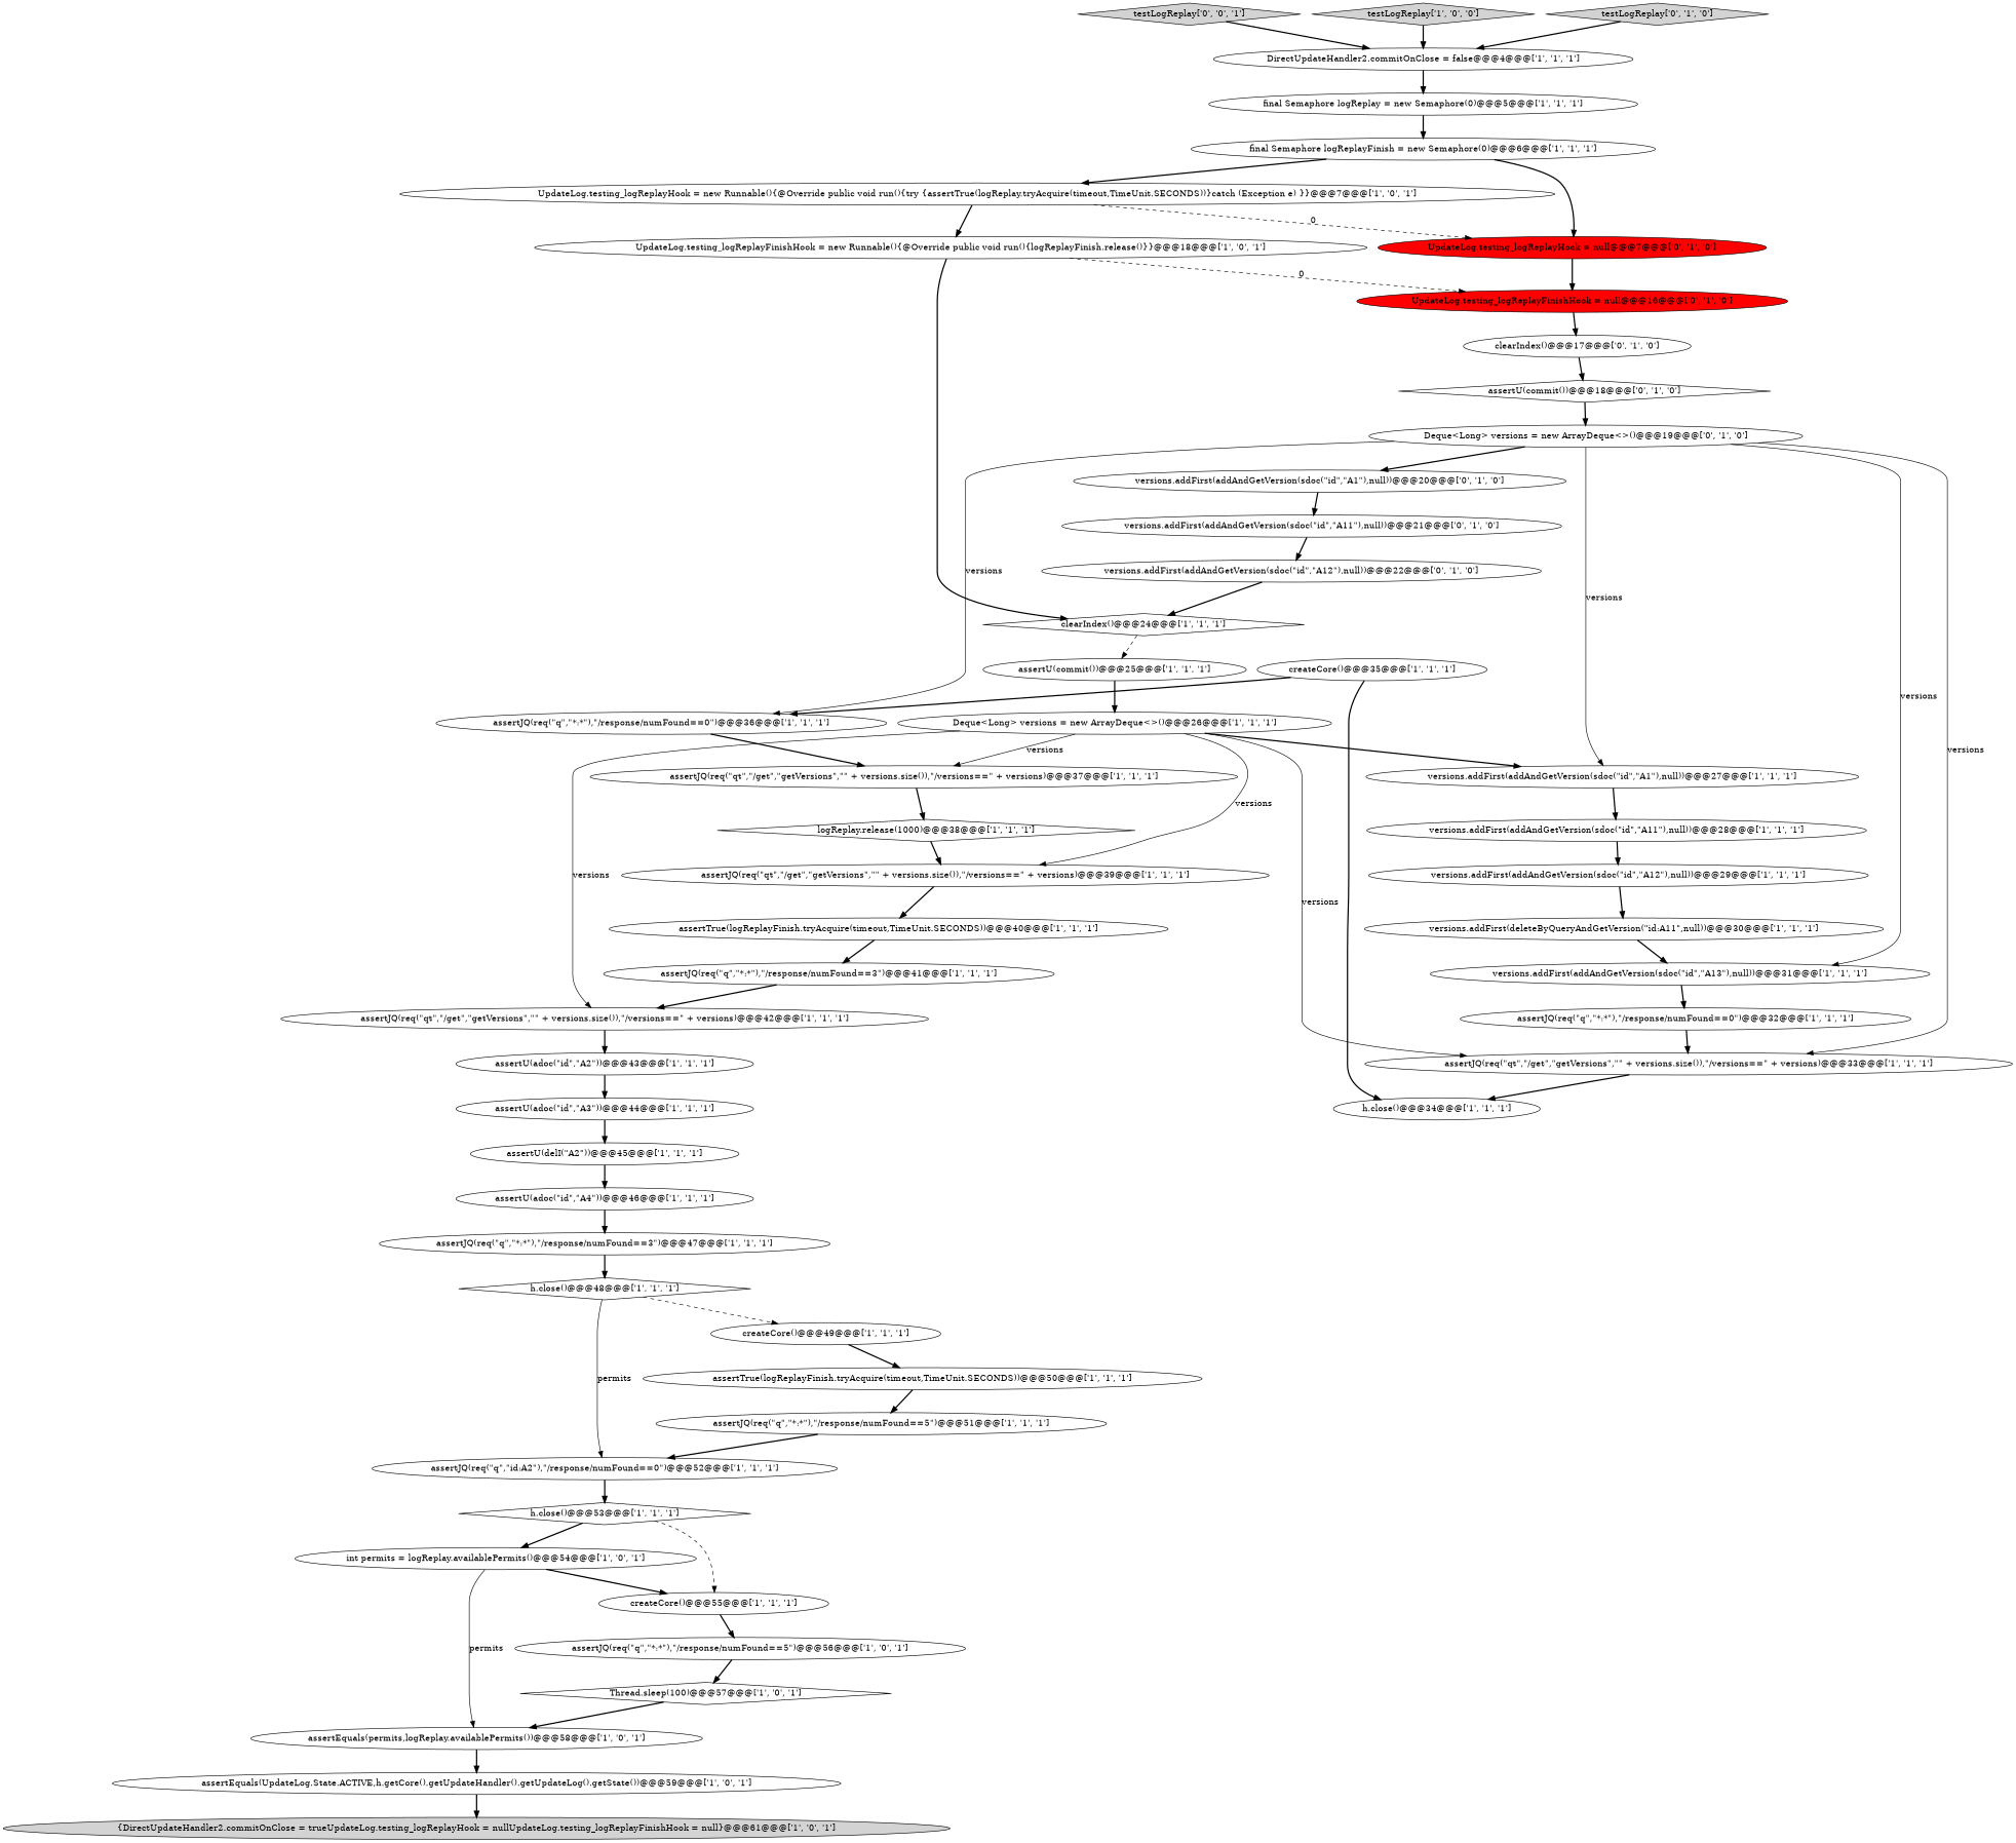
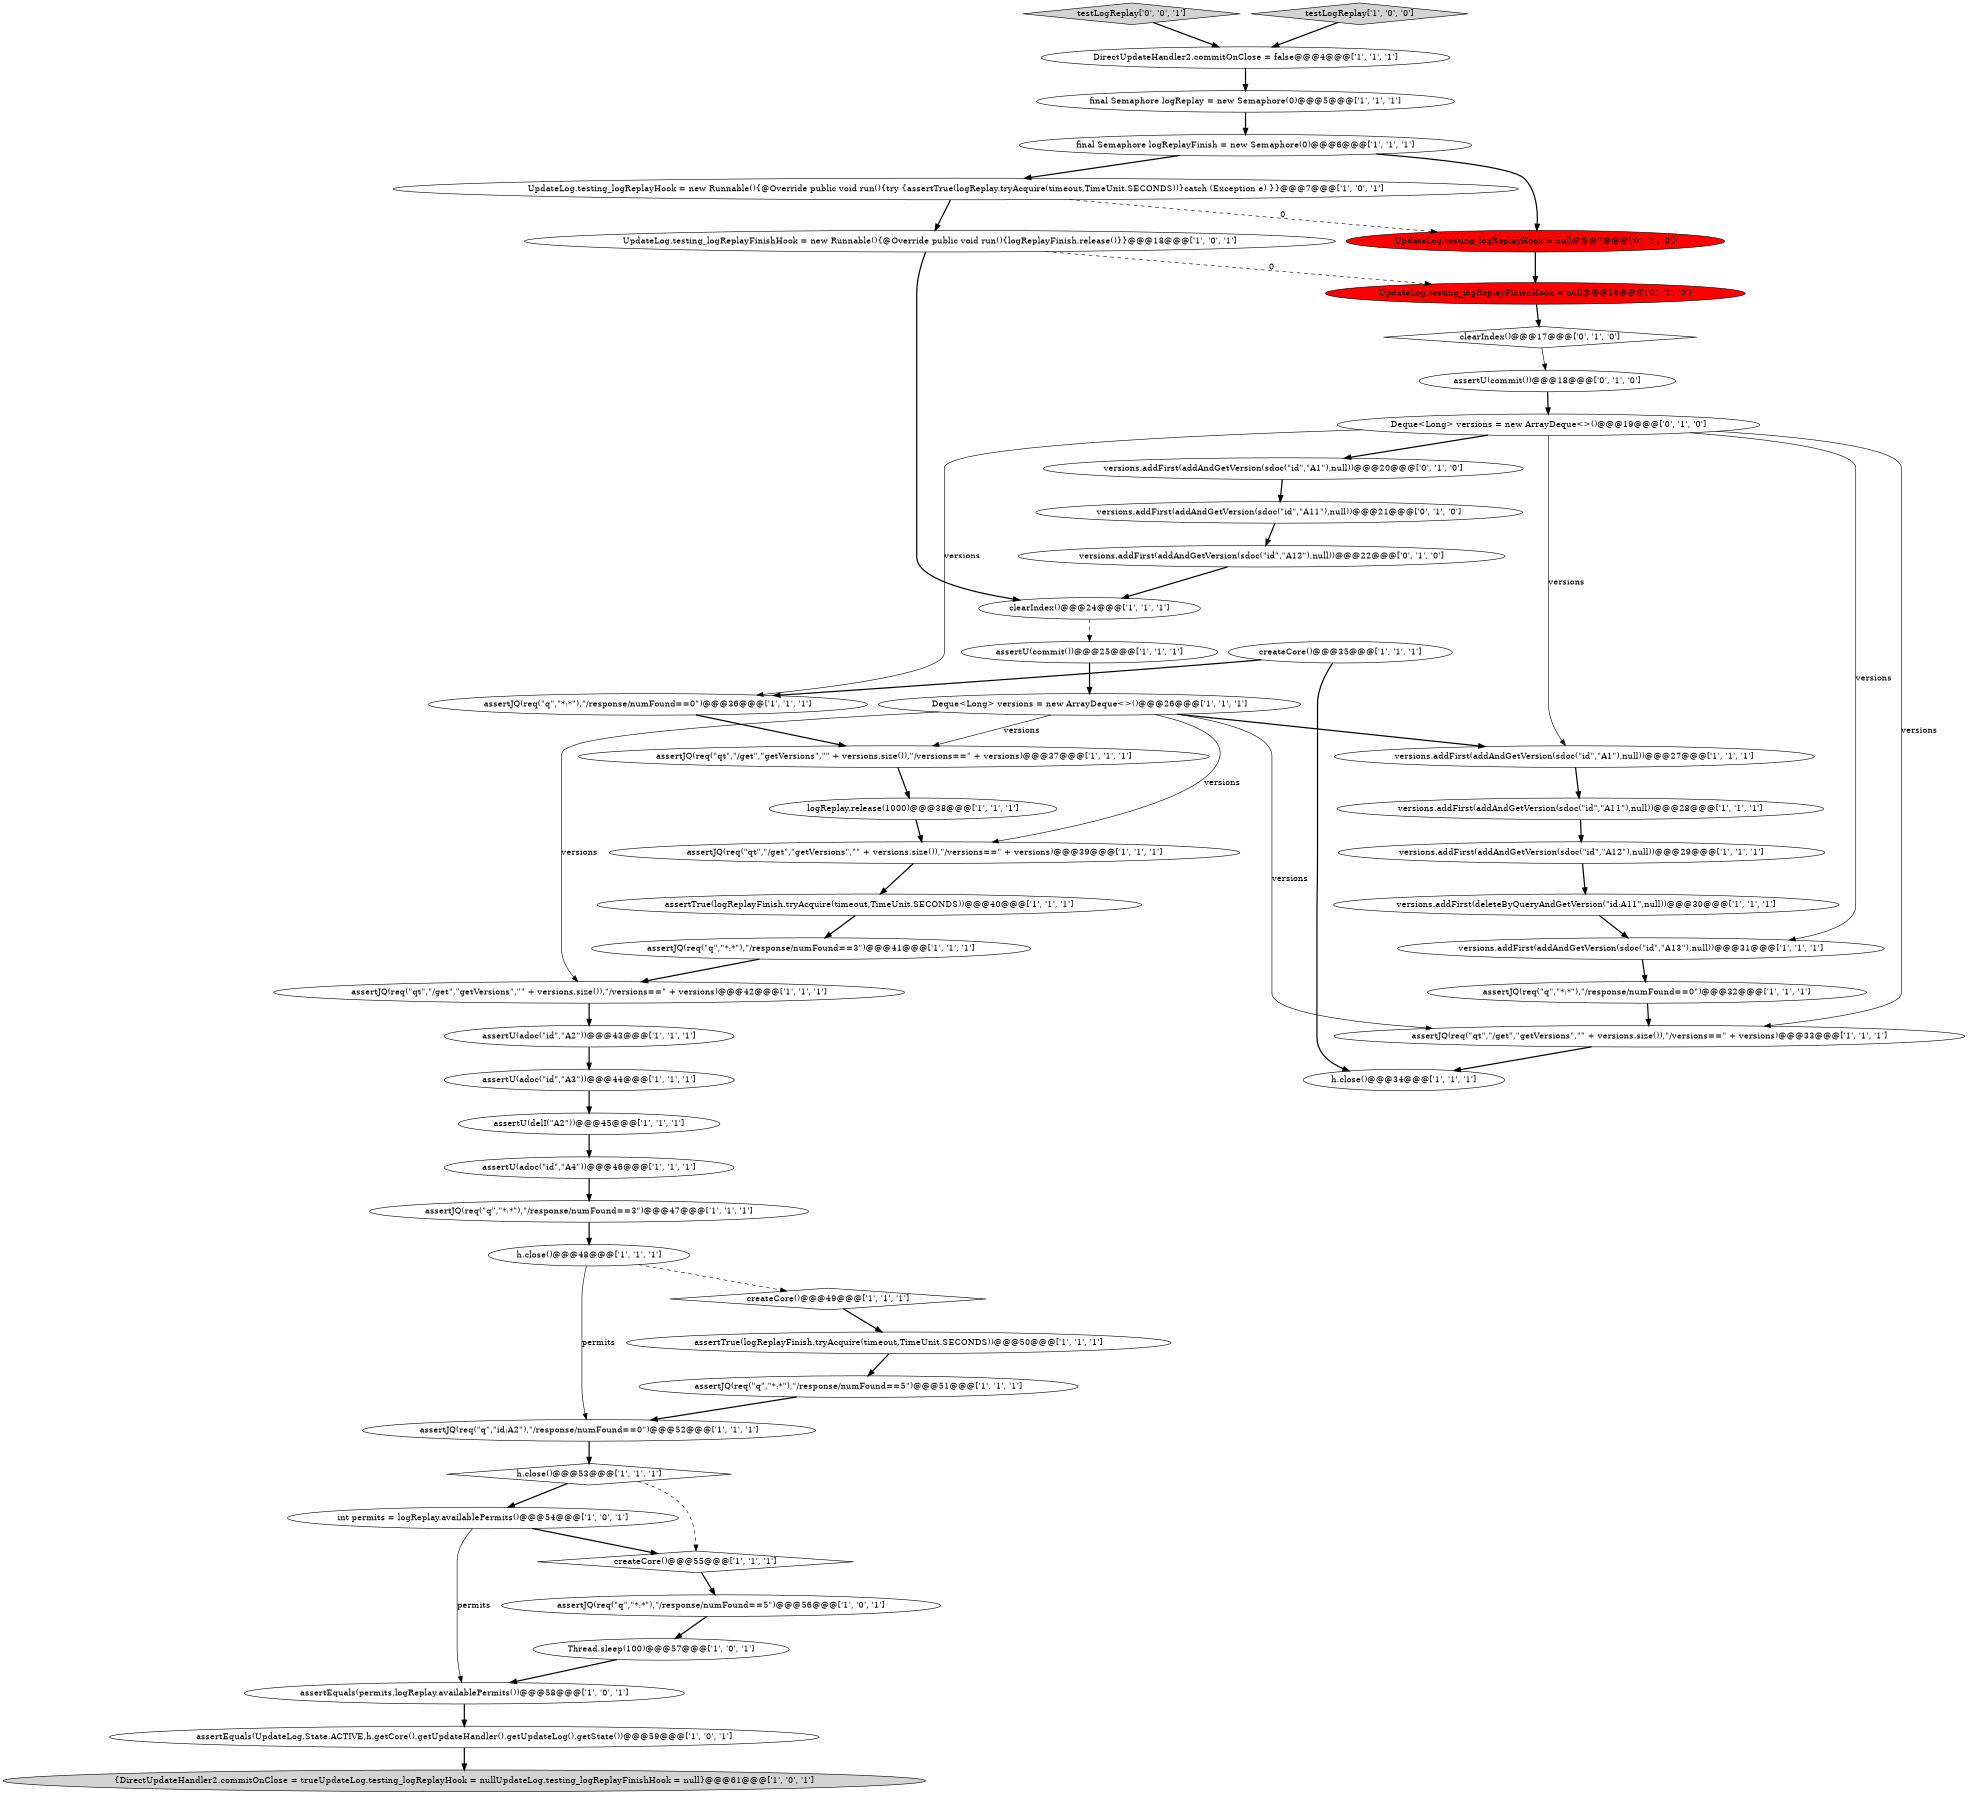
  digraph {
    node [fillcolor=white shape=ellipse style=filled]
    edge [style=bold]
    n1 [fillcolor=red label="UpdateLog.testing_logReplayFinishHook = null@@@16@@@['0', '1', '0']"]
-   n2 [label="clearIndex()@@@17@@@['0', '1', '0']"]
-   n3 [label="assertU(commit())@@@18@@@['0', '1', '0']" shape=diamond]
+   n2 [label="clearIndex()@@@17@@@['0', '1', '0']" shape=diamond]
+   n3 [label="assertU(commit())@@@18@@@['0', '1', '0']"]
    n4 [label="versions.addFirst(addAndGetVersion(sdoc(\"id\",\"A1\"),null))@@@27@@@['1', '1', '1']"]
    n5 [label="versions.addFirst(addAndGetVersion(sdoc(\"id\",\"A11\"),null))@@@28@@@['1', '1', '1']"]
    n6 [label="versions.addFirst(addAndGetVersion(sdoc(\"id\",\"A12\"),null))@@@29@@@['1', '1', '1']"]
    n7 [label="assertU(adoc(\"id\",\"A4\"))@@@46@@@['1', '1', '1']"]
    n8 [label="assertJQ(req(\"q\",\"*:*\"),\"/response/numFound==3\")@@@47@@@['1', '1', '1']"]
-   n9 [label="h.close()@@@48@@@['1', '1', '1']" shape=diamond]
+   n9 [label="h.close()@@@48@@@['1', '1', '1']"]
    n10 [fillcolor=lightgray label="testLogReplay['0', '0', '1']" shape=diamond]
    n11 [label="DirectUpdateHandler2.commitOnClose = false@@@4@@@['1', '1', '1']"]
    n12 [label="final Semaphore logReplay = new Semaphore(0)@@@5@@@['1', '1', '1']"]
    n13 [label="assertJQ(req(\"qt\",\"/get\",\"getVersions\",\"\" + versions.size()),\"/versions==\" + versions)@@@42@@@['1', '1', '1']"]
    n14 [label="assertU(adoc(\"id\",\"A2\"))@@@43@@@['1', '1', '1']"]
    n15 [label="assertU(adoc(\"id\",\"A3\"))@@@44@@@['1', '1', '1']"]
    n16 [label="Deque<Long> versions = new ArrayDeque<>()@@@19@@@['0', '1', '0']"]
    n17 [label="assertJQ(req(\"qt\",\"/get\",\"getVersions\",\"\" + versions.size()),\"/versions==\" + versions)@@@33@@@['1', '1', '1']"]
    n18 [label="versions.addFirst(addAndGetVersion(sdoc(\"id\",\"A1\"),null))@@@20@@@['0', '1', '0']"]
    n19 [label="versions.addFirst(addAndGetVersion(sdoc(\"id\",\"A13\"),null))@@@31@@@['1', '1', '1']"]
    n20 [label="assertJQ(req(\"q\",\"*:*\"),\"/response/numFound==0\")@@@36@@@['1', '1', '1']"]
    n21 [label="h.close()@@@34@@@['1', '1', '1']"]
    n22 [label="versions.addFirst(addAndGetVersion(sdoc(\"id\",\"A11\"),null))@@@21@@@['0', '1', '0']"]
    n23 [label="assertJQ(req(\"q\",\"*:*\"),\"/response/numFound==0\")@@@32@@@['1', '1', '1']"]
    n24 [label="assertJQ(req(\"qt\",\"/get\",\"getVersions\",\"\" + versions.size()),\"/versions==\" + versions)@@@37@@@['1', '1', '1']"]
    n25 [fillcolor=lightgray label="testLogReplay['1', '0', '0']" shape=diamond]
    n26 [label="final Semaphore logReplayFinish = new Semaphore(0)@@@6@@@['1', '1', '1']"]
    n27 [label="versions.addFirst(addAndGetVersion(sdoc(\"id\",\"A12\"),null))@@@22@@@['0', '1', '0']"]
-   n28 [label="clearIndex()@@@24@@@['1', '1', '1']" shape=diamond]
+   n28 [label="clearIndex()@@@24@@@['1', '1', '1']"]
    n29 [label="assertEquals(permits,logReplay.availablePermits())@@@58@@@['1', '0', '1']"]
    n30 [label="assertEquals(UpdateLog.State.ACTIVE,h.getCore().getUpdateHandler().getUpdateLog().getState())@@@59@@@['1', '0', '1']"]
    n31 [fillcolor=lightgray label="{DirectUpdateHandler2.commitOnClose = trueUpdateLog.testing_logReplayHook = nullUpdateLog.testing_logReplayFinishHook = null}@@@61@@@['1', '0', '1']"]
    n32 [label="Deque<Long> versions = new ArrayDeque<>()@@@26@@@['1', '1', '1']"]
    n33 [label="assertJQ(req(\"qt\",\"/get\",\"getVersions\",\"\" + versions.size()),\"/versions==\" + versions)@@@39@@@['1', '1', '1']"]
-   n34 [label="logReplay.release(1000)@@@38@@@['1', '1', '1']" shape=diamond]
+   n34 [label="logReplay.release(1000)@@@38@@@['1', '1', '1']"]
    n35 [label="assertTrue(logReplayFinish.tryAcquire(timeout,TimeUnit.SECONDS))@@@40@@@['1', '1', '1']"]
    n36 [label="assertU(commit())@@@25@@@['1', '1', '1']"]
    n37 [label="assertTrue(logReplayFinish.tryAcquire(timeout,TimeUnit.SECONDS))@@@50@@@['1', '1', '1']"]
    n38 [label="assertJQ(req(\"q\",\"*:*\"),\"/response/numFound==5\")@@@51@@@['1', '1', '1']"]
    n39 [label="assertJQ(req(\"q\",\"id:A2\"),\"/response/numFound==0\")@@@52@@@['1', '1', '1']"]
    n40 [label="h.close()@@@53@@@['1', '1', '1']" shape=diamond]
-   n41 [label="createCore()@@@55@@@['1', '1', '1']"]
+   n41 [label="createCore()@@@55@@@['1', '1', '1']" shape=diamond]
    n42 [label="int permits = logReplay.availablePermits()@@@54@@@['1', '0', '1']"]
    n43 [label="assertJQ(req(\"q\",\"*:*\"),\"/response/numFound==5\")@@@56@@@['1', '0', '1']"]
    n44 [label="assertJQ(req(\"q\",\"*:*\"),\"/response/numFound==3\")@@@41@@@['1', '1', '1']"]
    n45 [label="versions.addFirst(deleteByQueryAndGetVersion(\"id:A11\",null))@@@30@@@['1', '1', '1']"]
    n46 [label="UpdateLog.testing_logReplayFinishHook = new Runnable(){@Override public void run(){logReplayFinish.release()}}@@@18@@@['1', '0', '1']"]
-   n47 [label="Thread.sleep(100)@@@57@@@['1', '0', '1']" shape=diamond]
+   n47 [label="Thread.sleep(100)@@@57@@@['1', '0', '1']"]
    n48 [label="assertU(delI(\"A2\"))@@@45@@@['1', '1', '1']"]
-   n49 [label="createCore()@@@49@@@['1', '1', '1']"]
+   n49 [label="createCore()@@@49@@@['1', '1', '1']" shape=diamond]
    n50 [label="createCore()@@@35@@@['1', '1', '1']"]
    n51 [fillcolor=red label="UpdateLog.testing_logReplayHook = null@@@7@@@['0', '1', '0']"]
-   n52 [fillcolor=lightgray label="testLogReplay['0', '1', '0']" shape=diamond]
    n53 [label="UpdateLog.testing_logReplayHook = new Runnable(){@Override public void run(){try {assertTrue(logReplay.tryAcquire(timeout,TimeUnit.SECONDS))}catch (Exception e) }}@@@7@@@['1', '0', '1']"]
    n1 -> n2
-   n2 -> n3
+   n2 -> n3 [style=solid]
    n3 -> n16
    n4 -> n5
    n5 -> n6
    n6 -> n45
    n7 -> n8
    n8 -> n9
    n9 -> n39 [label=permits style=solid]
    n9 -> n49 [style=dashed]
    n10 -> n11
    n11 -> n12
    n12 -> n26
    n13 -> n14
    n14 -> n15
    n15 -> n48
    n16 -> n4 [label=versions style=solid]
    n16 -> n17 [label=versions style=solid]
    n16 -> n18
    n16 -> n19 [label=versions style=solid]
    n16 -> n20 [label=versions style=solid]
    n17 -> n21
    n18 -> n22
    n19 -> n23
    n20 -> n24
    n22 -> n27
    n23 -> n17
    n24 -> n34
    n25 -> n11
    n26 -> n51
    n26 -> n53
    n27 -> n28
    n28 -> n36 [style=dashed]
    n29 -> n30
    n30 -> n31
    n32 -> n4
    n32 -> n13 [label=versions style=solid]
    n32 -> n17 [label=versions style=solid]
    n32 -> n24 [label=versions style=solid]
    n32 -> n33 [label=versions style=solid]
    n33 -> n35
    n34 -> n33
    n35 -> n44
    n36 -> n32
    n37 -> n38
    n38 -> n39
    n39 -> n40
    n40 -> n41 [style=dashed]
    n40 -> n42
    n41 -> n43
    n42 -> n29 [label=permits style=solid]
    n42 -> n41
    n43 -> n47
    n44 -> n13
    n45 -> n19
    n46 -> n1 [label=0 style=dashed]
    n46 -> n28
    n47 -> n29
    n48 -> n7
    n49 -> n37
    n50 -> n20
    n50 -> n21
    n51 -> n1
-   n52 -> n11
    n53 -> n46
    n53 -> n51 [label=0 style=dashed]
  }
